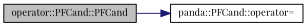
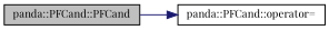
  digraph {
    rankdir=LR
    fontname="Playfair Display"
    node [color=black fontname="Playfair Display" fontsize=10 shape=record style=filled]
-   n1 [fillcolor=grey75 fontcolor=black height=0.2 label="operator::PFCand::PFCand" width=0.4]
+   n1 [fillcolor=grey75 fontcolor=black height=0.2 label="panda::PFCand::PFCand" width=0.4]
    n2 [fillcolor=white height=0.2 label="panda::PFCand::operator=" width=0.4]
    n1 -> n2 [color=midnightblue fontname="Playfair Display" fontsize=10 labelfontname=Helvetica labelfontsize=10 style=solid]
  }
